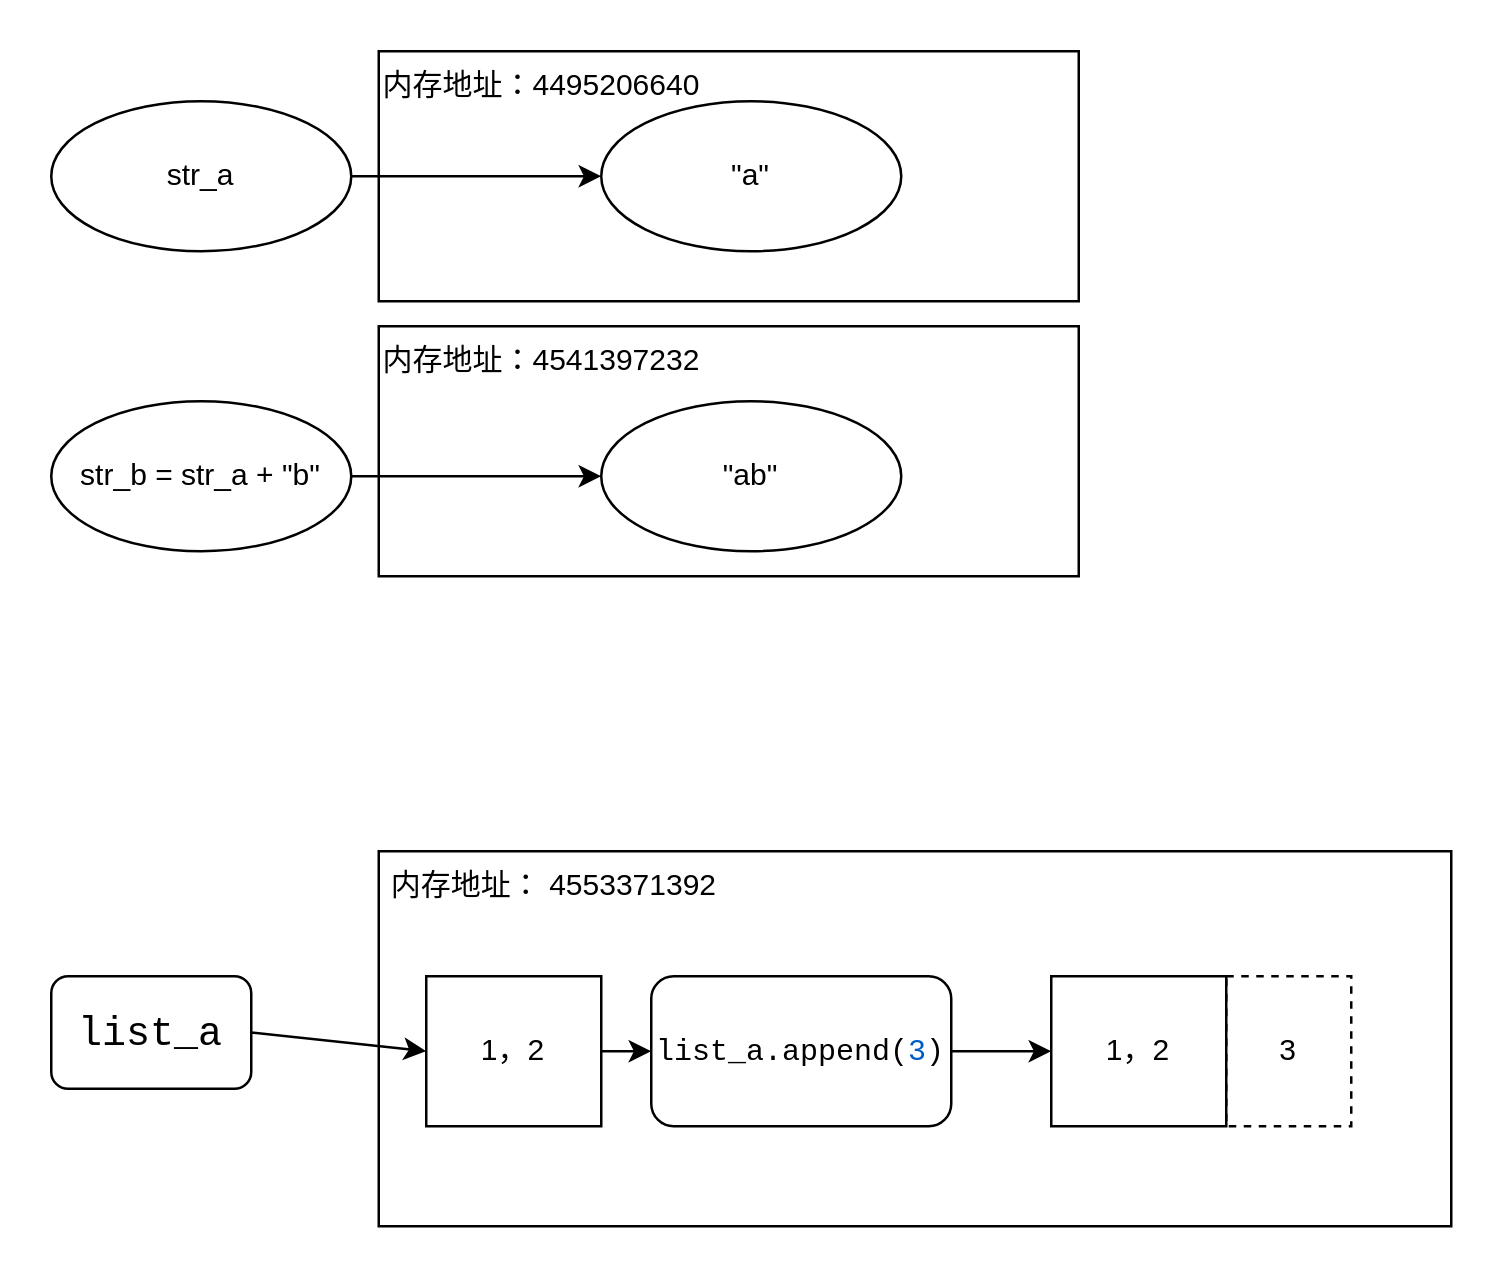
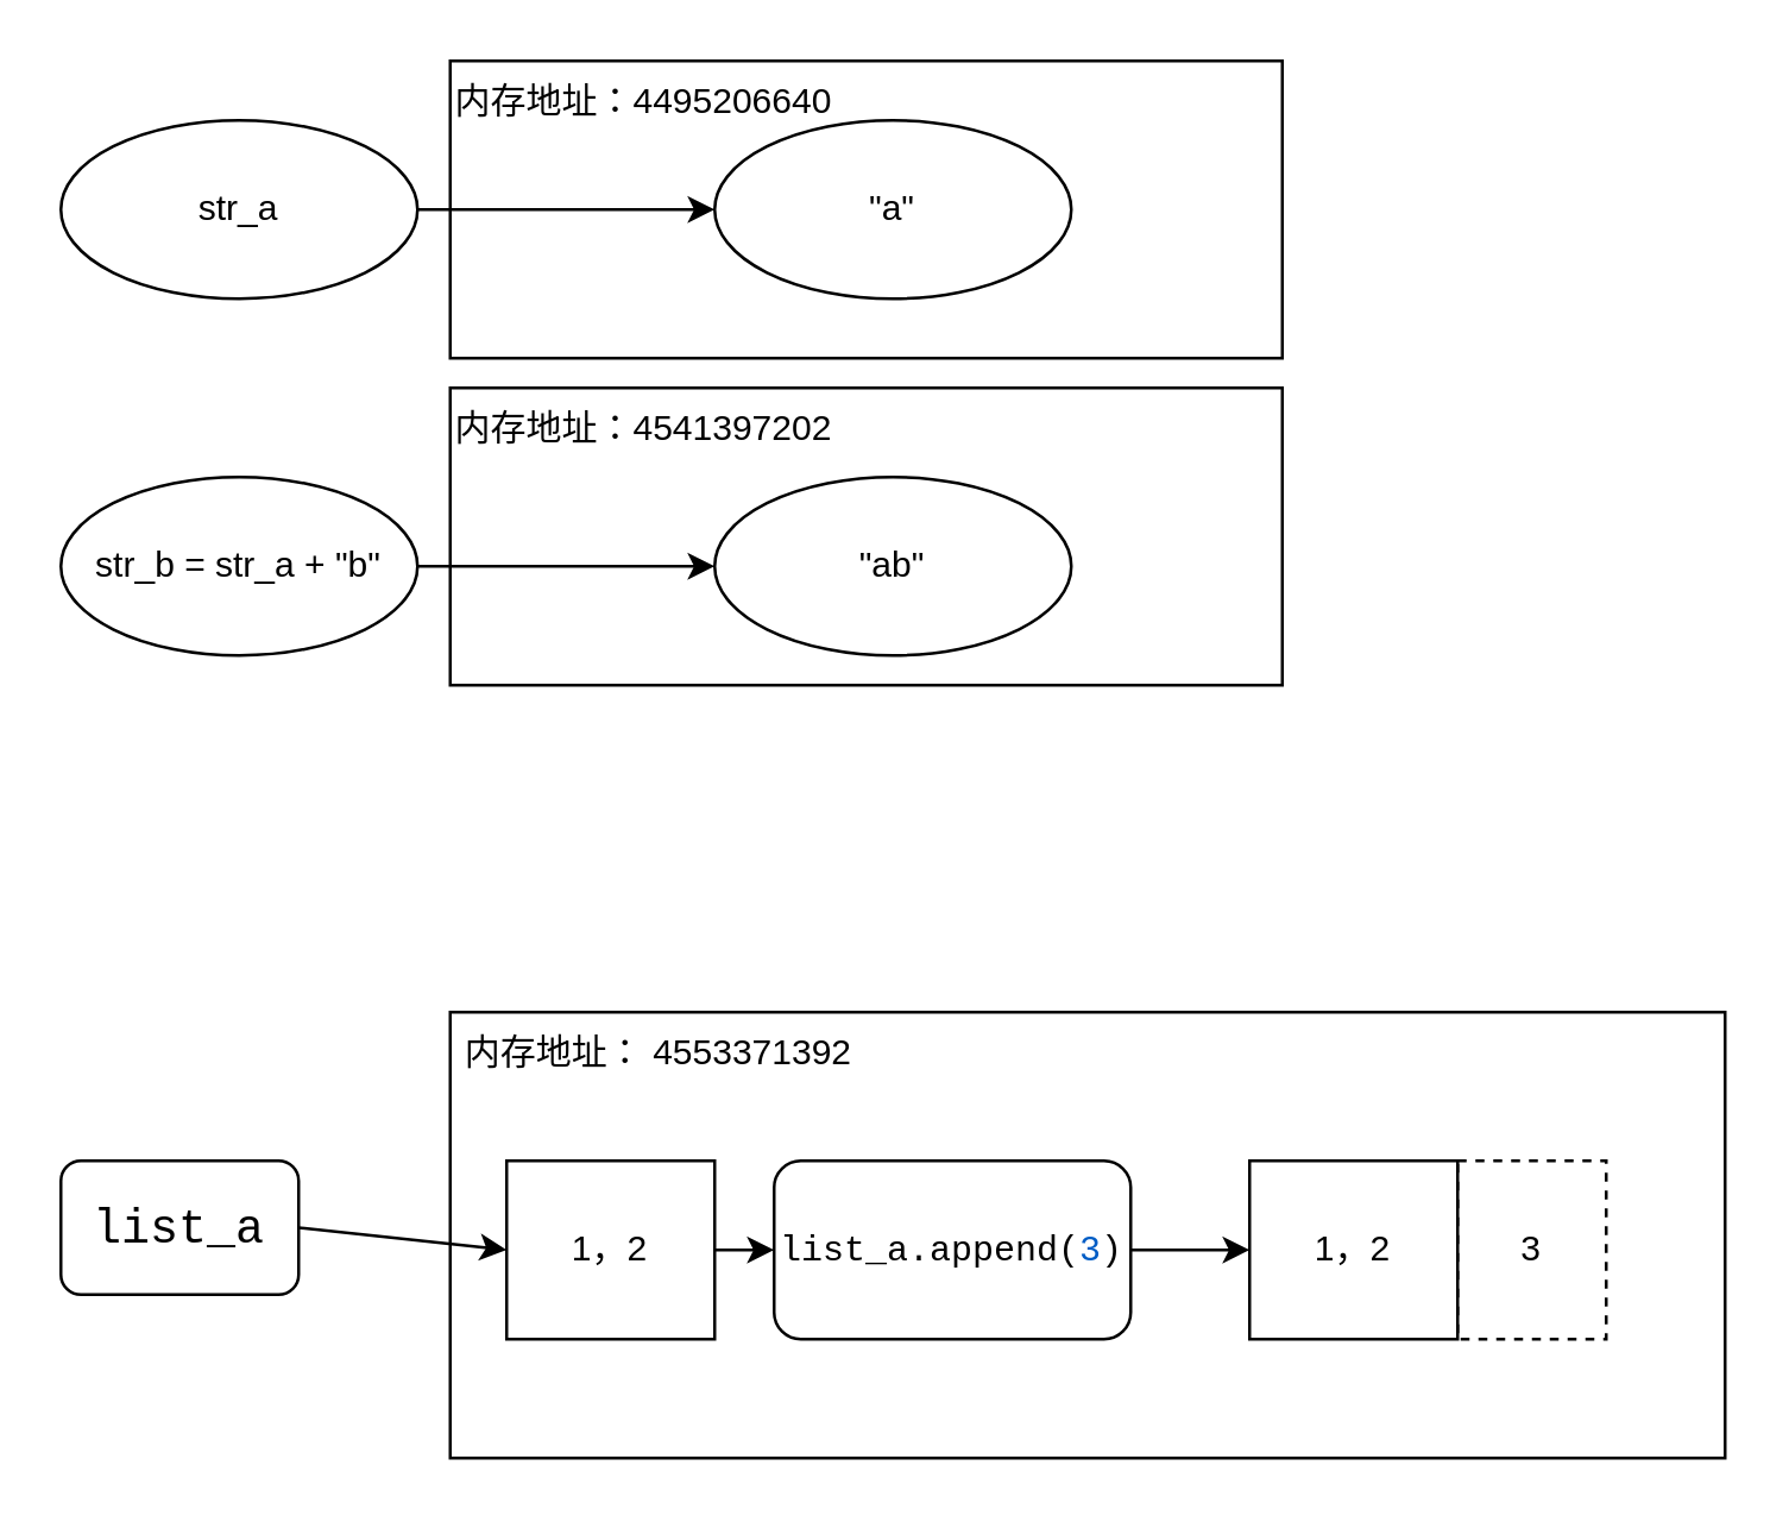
  <mxCell id="0" />
  <mxCell id="1" parent="0" />
  <mxCell id="2" value="内存地址：4495206640" style="whiteSpace=wrap;html=1;align=left;verticalAlign=top;" vertex="1" parent="1"><mxGeometry x="151" y="20" width="280" height="100" as="geometry" /></mxCell>
- <mxCell id="3" value="内存地址：4541397232" style="whiteSpace=wrap;html=1;align=left;verticalAlign=top;" vertex="1" parent="1"><mxGeometry x="151" y="130" width="280" height="100" as="geometry" /></mxCell>
+ <mxCell id="3" value="内存地址：4541397202" style="whiteSpace=wrap;html=1;align=left;verticalAlign=top;" vertex="1" parent="1"><mxGeometry x="151" y="130" width="280" height="100" as="geometry" /></mxCell>
  <mxCell id="4" style="edgeStyle=none;html=1;exitX=1;exitY=0.5;exitDx=0;exitDy=0;entryX=0;entryY=0.5;entryDx=0;entryDy=0;" edge="1" parent="1" source="5" target="6"><mxGeometry relative="1" as="geometry" /></mxCell>
  <mxCell id="5" value="str_a" style="ellipse;whiteSpace=wrap;html=1;" vertex="1" parent="1"><mxGeometry x="20" y="40" width="120" height="60" as="geometry" /></mxCell>
  <mxCell id="6" value="&quot;a&quot;" style="ellipse;whiteSpace=wrap;html=1;" vertex="1" parent="1"><mxGeometry x="240" y="40" width="120" height="60" as="geometry" /></mxCell>
  <mxCell id="7" style="edgeStyle=none;html=1;exitX=1;exitY=0.5;exitDx=0;exitDy=0;" edge="1" parent="1" source="8" target="9"><mxGeometry relative="1" as="geometry" /></mxCell>
  <mxCell id="8" value="str_b = str_a + &quot;b&quot;" style="ellipse;whiteSpace=wrap;html=1;" vertex="1" parent="1"><mxGeometry x="20" y="160" width="120" height="60" as="geometry" /></mxCell>
  <mxCell id="9" value="&quot;ab&quot;" style="ellipse;whiteSpace=wrap;html=1;" vertex="1" parent="1"><mxGeometry x="240" y="160" width="120" height="60" as="geometry" /></mxCell>
  <mxCell id="10" value="&lt;div style=&quot;background-color: rgb(255 , 255 , 255) ; font-family: &amp;#34;firacode nerd font&amp;#34; , &amp;#34;menlo&amp;#34; , &amp;#34;monaco&amp;#34; , &amp;#34;courier new&amp;#34; , monospace ; font-size: 16px ; line-height: 24px&quot;&gt;list_a&lt;/div&gt;" style="rounded=1;whiteSpace=wrap;html=1;" vertex="1" parent="1"><mxGeometry x="20" y="390" width="80" height="45" as="geometry" /></mxCell>
  <mxCell id="11" value="&amp;nbsp;内存地址： 4553371392" style="whiteSpace=wrap;html=1;fontSize=12;align=left;verticalAlign=top;" vertex="1" parent="1"><mxGeometry x="151" y="340" width="429" height="150" as="geometry" /></mxCell>
  <mxCell id="12" style="html=1;exitX=1;exitY=0.5;exitDx=0;exitDy=0;entryX=0;entryY=0.5;entryDx=0;entryDy=0;fontSize=12;" edge="1" parent="1" source="10"><mxGeometry relative="1" as="geometry"><mxPoint x="170" y="420" as="targetPoint" /></mxGeometry></mxCell>
  <mxCell id="13" style="edgeStyle=none;html=1;exitX=1;exitY=0.5;exitDx=0;exitDy=0;entryX=0;entryY=0.5;entryDx=0;entryDy=0;fontSize=12;" edge="1" parent="1" source="14" target="18"><mxGeometry relative="1" as="geometry" /></mxCell>
  <mxCell id="14" value="&lt;div style=&quot;background-color: rgb(255 , 255 , 255) ; font-family: &amp;#34;firacode nerd font&amp;#34; , &amp;#34;menlo&amp;#34; , &amp;#34;monaco&amp;#34; , &amp;#34;courier new&amp;#34; , monospace ; line-height: 24px&quot;&gt;list_a.append(&lt;span style=&quot;color: #005cc5&quot;&gt;3&lt;/span&gt;)&lt;/div&gt;" style="rounded=1;whiteSpace=wrap;html=1;" vertex="1" parent="1"><mxGeometry x="260" y="390" width="120" height="60" as="geometry" /></mxCell>
  <mxCell id="15" style="edgeStyle=none;html=1;exitX=1;exitY=0.5;exitDx=0;exitDy=0;entryX=0;entryY=0.5;entryDx=0;entryDy=0;fontSize=12;" edge="1" parent="1" source="16" target="14"><mxGeometry relative="1" as="geometry" /></mxCell>
  <mxCell id="16" value="1，2" style="whiteSpace=wrap;html=1;fontSize=12;" vertex="1" parent="1"><mxGeometry x="170" y="390" width="70" height="60" as="geometry" /></mxCell>
  <mxCell id="17" value="3" style="whiteSpace=wrap;html=1;fontSize=12;dashed=1;" vertex="1" parent="1"><mxGeometry x="490" y="390" width="50" height="60" as="geometry" /></mxCell>
  <mxCell id="18" value="1，2" style="whiteSpace=wrap;html=1;fontSize=12;" vertex="1" parent="1"><mxGeometry x="420" y="390" width="70" height="60" as="geometry" /></mxCell>
